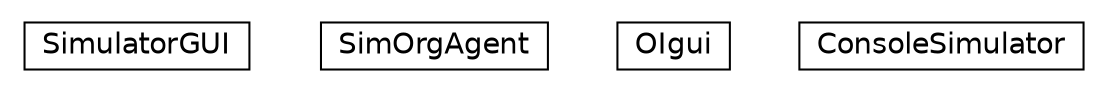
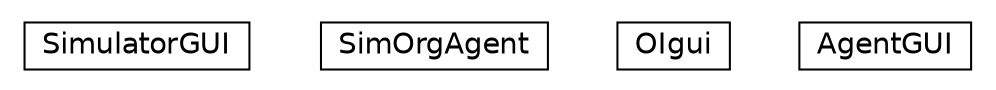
  digraph {
    nodesep=0.25
    ranksep=0.5
    node [fontcolor=black fontname=Helvetica fontsize=14.0 shape=plaintext]
    n1 [label=<<table title="ora4mas.nopl.simulator.SimulatorGUI" border="0" cellborder="1" cellspacing="0" cellpadding="2" port="p" href="./SimulatorGUI.html"> 		<tr><td><table border="0" cellspacing="0" cellpadding="1"> <tr><td align="center" balign="center"> SimulatorGUI </td></tr> 		</table></td></tr> 		</table>>]
    n2 [label=<<table title="ora4mas.nopl.simulator.SimOrgAgent" border="0" cellborder="1" cellspacing="0" cellpadding="2" port="p" href="./SimOrgAgent.html"> 		<tr><td><table border="0" cellspacing="0" cellpadding="1"> <tr><td align="center" balign="center"> SimOrgAgent </td></tr> 		</table></td></tr> 		</table>>]
    n3 [label=<<table title="ora4mas.nopl.simulator.OIgui" border="0" cellborder="1" cellspacing="0" cellpadding="2" port="p" href="./OIgui.html"> 		<tr><td><table border="0" cellspacing="0" cellpadding="1"> <tr><td align="center" balign="center"> OIgui </td></tr> 		</table></td></tr> 		</table>>]
-   n4 [label=<<table title="ora4mas.nopl.simulator.ConsoleSimulator" border="0" cellborder="1" cellspacing="0" cellpadding="2" port="p" href="./ConsoleSimulator.html"> 		<tr><td><table border="0" cellspacing="0" cellpadding="1"> <tr><td align="center" balign="center"> ConsoleSimulator </td></tr> 		</table></td></tr> 		</table>>]
+   n5 [label=<<table title="ora4mas.nopl.simulator.AgentGUI" border="0" cellborder="1" cellspacing="0" cellpadding="2" port="p" href="./AgentGUI.html"> 		<tr><td><table border="0" cellspacing="0" cellpadding="1"> <tr><td align="center" balign="center"> AgentGUI </td></tr> 		</table></td></tr> 		</table>>]
  }
